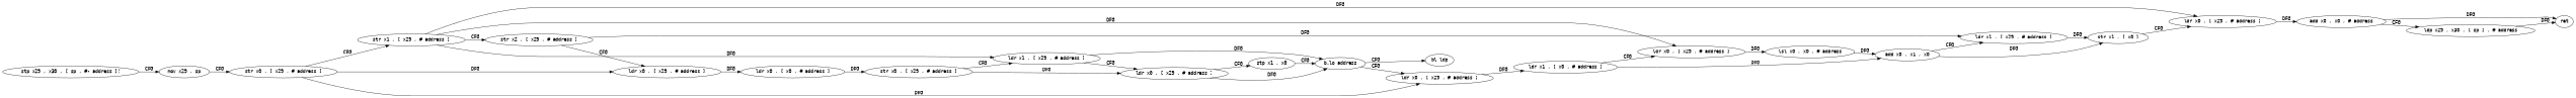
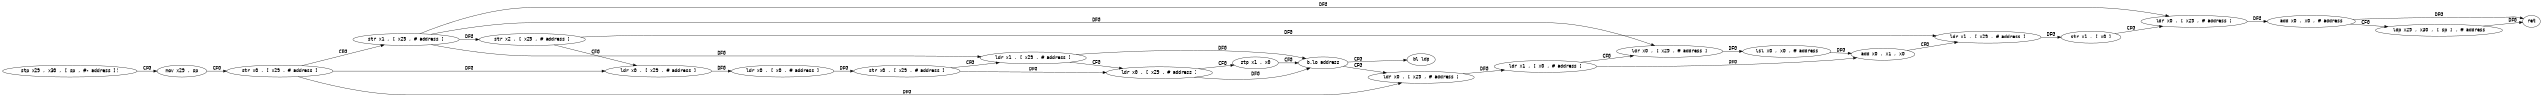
  digraph {
    fontname="DejaVu Sans Mono"
    rankdir=LR
    node [fontname="DejaVu Sans Mono"]
    edge [fontname="DejaVu Sans Mono"]
    n1 [label="stp x29 , x30 , [ sp , #- address ]!"]
    n2 [label="mov x29 , sp"]
    n3 [label="str x0 , [ x29 , # address ]"]
    n4 [label="str x1 , [ x29 , # address ]"]
    n5 [label="ldr x0 , [ x29 , # address ]"]
    n6 [label="ldr x0 , [ x29 , # address ]"]
    n7 [label="str x2 , [ x29 , # address ]"]
    n8 [label="ldr x1 , [ x29 , # address ]"]
    n9 [label="ldr x0 , [ x29 , # address ]"]
    n10 [label="ldr x0 , [ x29 , # address ]"]
    n11 [label="ldr x0 , [ x0 , # address ]"]
    n12 [label="ldr x1 , [ x0 , # address ]"]
    n13 [label="ldr x1 , [ x29 , # address ]"]
    n14 [label="ldr x0 , [ x29 , # address ]"]
    n15 [label="b.lo address"]
    n16 [label="lsl x0 , x0 , # address"]
    n17 [label="add x0 , x0 , # address"]
    n18 [label="str x1 , [ x0 ]"]
    n19 [label="str x0 , [ x29 , # address ]"]
    n20 [label="stp x1 , x0"]
    n21 [label="bl ldp"]
    n22 [label="add x0 , x1 , x0"]
    n23 [label="ldp x29 , x30 , [ sp ] , # address"]
    n24 [label=ret]
    n1 -> n2 [label=CFG]
    n2 -> n3 [label=CFG]
    n3 -> n4 [label=CFG]
    n3 -> n5 [label=DFG]
    n3 -> n6 [label=DFG]
-   n4 -> n7 [label=CFG]
+   n4 -> n7 [label=DFG]
    n4 -> n8 [label=DFG]
    n4 -> n9 [label=DFG]
    n4 -> n10 [label=DFG]
    n5 -> n11 [label=DFG]
    n6 -> n12 [label=DFG]
    n7 -> n5 [label=CFG]
    n7 -> n13 [label=DFG]
    n8 -> n14 [label=CFG]
    n8 -> n15 [label=DFG]
    n9 -> n16 [label=DFG]
    n10 -> n17 [label=DFG]
    n11 -> n19 [label=DFG]
    n12 -> n9 [label=CFG]
    n12 -> n22 [label=DFG]
    n13 -> n18 [label=DFG]
    n14 -> n15 [label=DFG]
    n14 -> n20 [label=CFG]
    n15 -> n6 [label=CFG]
    n15 -> n21 [label=CFG]
    n16 -> n22 [label=DFG]
    n17 -> n23 [label=CFG]
    n17 -> n24 [label=DFG]
    n18 -> n10 [label=CFG]
    n19 -> n8 [label=CFG]
    n19 -> n14 [label=DFG]
    n20 -> n15 [label=CFG]
    n22 -> n13 [label=CFG]
-   n22 -> n18 [label=DFG]
    n23 -> n24 [label=DFG]
  }
